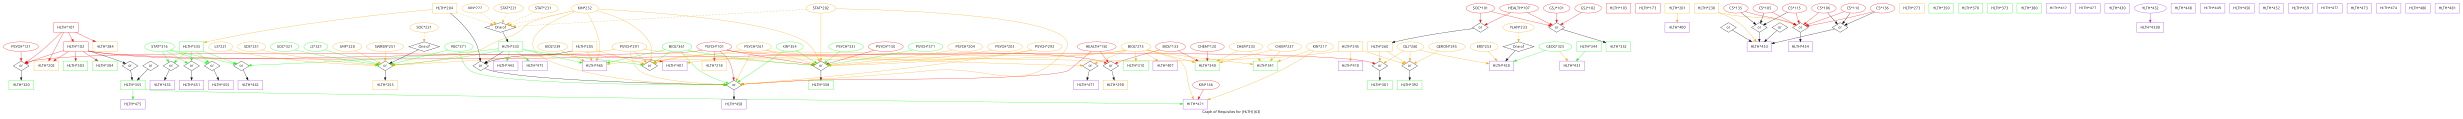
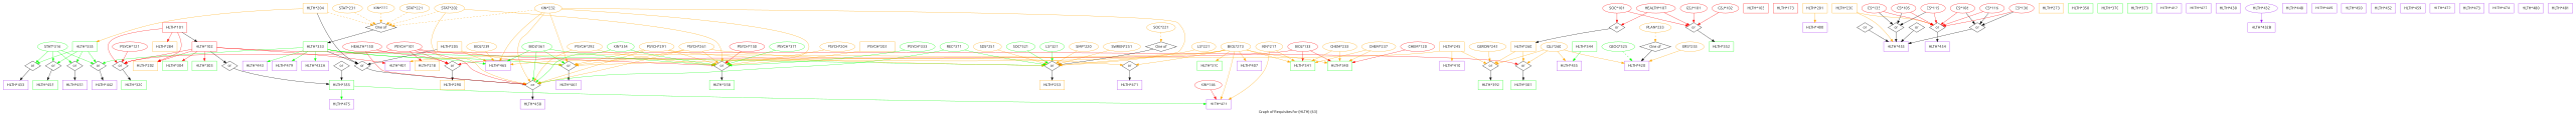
  strict digraph {
    fontname=Ubuntu
    label="Graph of Requisites for (HLTH) (63)"
    node [color=orange fontname=Ubuntu shape=box]
    edge [color=orange fontname=Ubuntu]
    "HLTH*101" [color=red height=0.5 width=1.2778]
    "HLTH*102" [color=red height=0.5 width=1.2778]
    "HLTH*202" [height=0.5 width=1.2778]
    "HLTH*284" [height=0.5 width=1.2778]
    n5 [height=0.5 label=or shape=diamond width=0.81703 color=""]
    n6 [height=0.5 label=or shape=diamond width=0.81703 color=""]
    "HLTH*303" [color=green height=0.5 width=1.2778]
    "HLTH*304" [color=green height=0.5 width=1.2778]
    n9 [height=0.5 label=or shape=diamond width=0.81703 color=""]
    "HLTH*401" [color=purple height=0.5 width=1.2778]
    "HLTH*320" [color=green height=0.5 width=1.2778]
    "HLTH*301" [color=green height=0.5 width=1.2778]
    "HLTH*355" [color=green height=0.5 width=1.2778]
    "HLTH*421" [color=purple height=0.5 width=1.2778]
    "HLTH*475" [color=purple height=0.5 width=1.2778]
    "HLTH*103" [color=red height=0.5 width=1.2778]
    "HLTH*173" [color=red height=0.5 width=1.2778]
    "HLTH*201" [height=0.5 width=1.2778]
    "HLTH*400" [color=purple height=0.5 width=1.2778]
    "HLTH*204" [height=0.5 width=1.2778]
    n21 [height=0.5 label="One of" shape=diamond width=1.6085 color=""]
    "HLTH*335" [color=green height=0.5 width=1.2778]
    n23 [height=0.5 label=or shape=diamond width=0.81703 color=""]
    "HLTH*333" [color=green height=0.5 width=1.2778]
    n25 [height=0.5 label=or shape=diamond width=0.81703 color=""]
    n26 [height=0.5 label=or shape=diamond width=0.81703 color=""]
    n27 [height=0.5 label=or shape=diamond width=0.81703 color=""]
    n28 [height=0.5 label=or shape=diamond width=0.81703 color=""]
    n29 [height=0.5 label=or shape=diamond width=0.81703 color=""]
    n30 [height=0.5 label=or shape=diamond width=0.81703 color=""]
    "HLTH*465" [color=purple height=0.5 width=1.2778]
    n32 [height=0.5 label=or shape=diamond width=0.81703 color=""]
+   "HLTH*432A" [color=purple height=0.5 width=1.4028]
    "HLTH*443" [color=purple height=0.5 width=1.2778]
    "HLTH*479" [color=purple height=0.5 width=1.2778]
    "HLTH*442" [color=purple height=0.5 width=1.2778]
    "HLTH*433" [color=purple height=0.5 width=1.2778]
    "HLTH*451" [color=purple height=0.5 width=1.2778]
-   "HLTH*455" [color=purple height=0.5 width=1.2778]
+   "HLTH*455" [color=green height=0.5 width=1.2778]
    "HLTH*458" [color=purple height=0.5 width=1.2778]
+   "HLTH*461" [color=purple height=0.5 width=1.2778]
    "HLTH*253" [height=0.5 width=1.2778]
    "HLTH*205" [height=0.5 width=1.2778]
    "HLTH*218" [height=0.5 width=1.2778]
    "PSYCH*101" [color=red height=0.5 width=1.8234 shape=""]
    n46 [height=0.5 label=or shape=diamond width=0.81703 color=""]
    n47 [height=0.5 label=or shape=diamond width=0.81703 color=""]
    "HLTH*290" [height=0.5 width=1.2778]
    "HLTH*358" [color=green height=0.5 width=1.2778]
    "HLTH*230" [height=0.5 width=1.2778]
    "HLTH*453" [color=purple height=0.5 width=1.2778]
    n52 [height=0.5 label=or shape=diamond width=0.81703 color=""]
    "HLTH*454" [color=purple height=0.5 width=1.2778]
    "HLTH*245" [height=0.5 width=1.2778]
    n55 [height=0.5 label=or shape=diamond width=0.81703 color=""]
    "HLTH*410" [color=purple height=0.5 width=1.2778]
    "HLTH*392" [color=green height=0.5 width=1.2778]
    n58 [height=0.5 label="One of" shape=diamond width=1.6085 color=""]
    "SOC*221" [height=0.5 width=1.4804 shape=""]
    "LS*221" [height=0.5 width=1.2457 shape=""]
    "SDS*251" [height=0.5 width=1.4624 shape=""]
    "KIN*232" [height=0.5 width=1.4082 shape=""]
    "PSYCH*291" [height=0.5 width=1.8234 shape=""]
    "REC*371" [color=green height=0.5 width=1.4804 shape=""]
    "SOC*321" [color=green height=0.5 width=1.4804 shape=""]
    "LS*321" [color=green height=0.5 width=1.2457 shape=""]
    "SMF*220" [height=0.5 width=1.5165 shape=""]
    "SWREN*251" [height=0.5 width=1.9318 shape=""]
    "HLTH*260" [height=0.5 width=1.2778]
    n70 [height=0.5 label=or shape=diamond width=0.81703 color=""]
    "HEALTH*107" [color=red height=0.5 width=2.022 shape=""]
    n72 [height=0.5 label=or shape=diamond width=0.81703 color=""]
    "HLTH*352" [color=green height=0.5 width=1.2778]
    "SOC*101" [color=red height=0.5 width=1.4804 shape=""]
    "HLTH*273" [height=0.5 width=1.2778]
    "HEALTH*150" [color=red height=0.5 width=2.022 shape=""]
    n77 [color=red height=0.5 label="BIOL*133" width=1.5526 shape=""]
    "HLTH*340" [color=green height=0.5 width=1.2778]
    "HLTH*341" [color=green height=0.5 width=1.2778]
    "GSJ*260" [height=0.5 width=1.3902 shape=""]
    "HLTH*420" [color=purple height=0.5 width=1.2778]
    "HLTH*435" [color=purple height=0.5 width=1.2778]
    "HLTH*310" [color=green height=0.5 width=1.2778]
    "BIOL*273" [height=0.5 width=1.5526 shape=""]
    "HLTH*407" [color=purple height=0.5 width=1.2778]
    n86 [height=0.5 label=or shape=diamond width=0.81703 color=""]
    "HLTH*471" [color=purple height=0.5 width=1.2778]
    "PSYCH*121" [color=red height=0.5 width=1.8234 shape=""]
    "KIN*222" [height=0.5 width=1.4082 shape=""]
    "STAT*202" [height=0.5 width=1.5526 shape=""]
    "STAT*221" [height=0.5 width=1.5526 shape=""]
    "STAT*231" [height=0.5 width=1.5526 shape=""]
    "CHEM*120" [color=red height=0.5 width=1.7693 shape=""]
    "KIN*217" [height=0.5 width=1.4082 shape=""]
    "CHEM*233" [height=0.5 width=1.7693 shape=""]
    "CHEM*237" [height=0.5 width=1.7693 shape=""]
    "HLTH*344" [color=green height=0.5 width=1.2778]
    "HLTH*350" [color=green height=0.5 width=1.2778]
    "GSJ*101" [color=red height=0.5 width=1.3902 shape=""]
    "GSJ*102" [color=red height=0.5 width=1.3902 shape=""]
    n101 [height=0.5 label=or shape=diamond width=0.81703 color=""]
    "BIOL*361" [color=green height=0.5 width=1.5526 shape=""]
    "KIN*354" [color=green height=0.5 width=1.4082 shape=""]
    "PSYCH*292" [height=0.5 width=1.8234 shape=""]
    "PSYCH*261" [height=0.5 width=1.8234 shape=""]
    "PSYCH*204" [height=0.5 width=1.8234 shape=""]
-   "PSYCH*205" [height=0.5 width=1.8234 shape=""]
+   "PSYCH*205" [height=0.5 width=1.8234]
    "PSYCH*333" [color=green height=0.5 width=1.8234 shape=""]
    "PSYCH*150" [color=red height=0.5 width=1.8234 shape=""]
    "PSYCH*371" [color=green height=0.5 width=1.8234 shape=""]
    "HLTH*370" [color=green height=0.5 width=1.2778]
    "HLTH*373" [color=green height=0.5 width=1.2778]
-   "HLTH*380" [color=green height=0.5 width=1.2778]
    "GERON*245" [height=0.5 width=1.9137 shape=""]
    "HLTH*412" [color=purple height=0.5 width=1.2778]
    n116 [height=0.5 label="One of" shape=diamond width=1.6085 color=""]
    "PLAN*233" [height=0.5 width=1.6429 shape=""]
    "ERS*253" [height=0.5 width=1.4624 shape=""]
    "GEOG*325" [color=green height=0.5 width=1.7151 shape=""]
    "KIN*146" [color=red height=0.5 width=1.4082 shape=""]
    "HLTH*427" [color=purple height=0.5 width=1.2778]
    "HLTH*430" [color=purple height=0.5 width=1.2778]
    "HLTH*432B" [color=purple height=0.5 width=1.4167]
    "HLTH*432" [color=purple height=0.5 width=1.661 shape=""]
    "STAT*316" [color=green height=0.5 width=1.5526 shape=""]
    "HLTH*448" [color=purple height=0.5 width=1.2778]
    "HLTH*449" [color=purple height=0.5 width=1.2778]
    "HLTH*450" [color=purple height=0.5 width=1.2778]
    "HLTH*452" [color=purple height=0.5 width=1.2778]
    n130 [height=0.5 label=or shape=diamond width=0.81703 color=""]
    n131 [height=0.5 label=or shape=diamond width=0.81703 color=""]
    n132 [height=0.5 label=or shape=diamond width=0.81703 color=""]
    n133 [height=0.5 label=or shape=diamond width=0.81703 color=""]
    "CS*105" [color=red height=0.5 width=1.2818 shape=""]
    "CS*115" [color=red height=0.5 width=1.2818 shape=""]
    "CS*135" [color=red height=0.5 width=1.2818 shape=""]
    "CS*106" [color=red height=0.5 width=1.2818 shape=""]
    "CS*116" [color=red height=0.5 width=1.2818 shape=""]
    "CS*136" [color=red height=0.5 width=1.2818 shape=""]
    "HLTH*459" [color=purple height=0.5 width=1.2778]
    "BIOL*239" [height=0.5 width=1.5526 shape=""]
    "HLTH*472" [color=purple height=0.5 width=1.2778]
    "HLTH*473" [color=purple height=0.5 width=1.2778]
    "HLTH*474" [color=purple height=0.5 width=1.2778]
    "HLTH*480" [color=purple height=0.5 width=1.2778]
    "HLTH*481" [color=purple height=0.5 width=1.2778]
-   "HLTH*101" -> "HLTH*102" [color=red]
+   "HLTH*101" -> "HLTH*102" [color=black]
    "HLTH*101" -> "HLTH*202" [color=red]
    "HLTH*101" -> "HLTH*284" [color=red]
    "HLTH*101" -> n5 [color=red]
    "HLTH*102" -> "HLTH*202" [color=red]
    "HLTH*102" -> n5 [color=red]
    "HLTH*102" -> n6 [color=red]
    "HLTH*102" -> "HLTH*303" [color=red]
    "HLTH*102" -> "HLTH*304" [color=red]
    "HLTH*102" -> n9 [color=""]
    "HLTH*102" -> "HLTH*401" [color=red]
    n5 -> "HLTH*320" [color=""]
    n6 -> "HLTH*301" [color=""]
    n9 -> "HLTH*355" [color=""]
    "HLTH*355" -> "HLTH*421" [color=green]
    "HLTH*355" -> "HLTH*475" [color=green]
    "HLTH*201" -> "HLTH*400"
    "HLTH*204" -> n21 [style=dashed]
    "HLTH*204" -> "HLTH*335"
    "HLTH*204" -> n23 [color=""]
    n21 -> "HLTH*333" [color=""]
    "HLTH*335" -> n25 [color=green]
    "HLTH*335" -> n26 [color=green]
    "HLTH*335" -> n27 [color=green]
    "HLTH*335" -> n28 [color=green]
    n23 -> n29 [color=""]
    "HLTH*333" -> n23 [color=""]
    "HLTH*333" -> n25 [color=green]
    "HLTH*333" -> n30 [color=green]
    "HLTH*333" -> "HLTH*465" [color=green]
    "HLTH*333" -> n32 [color=green]
+   "HLTH*333" -> "HLTH*432A" [color=green]
    "HLTH*333" -> "HLTH*443" [color=green]
    "HLTH*333" -> "HLTH*479" [color=green]
    n25 -> "HLTH*442" [color=""]
    n26 -> "HLTH*433" [color=""]
    n27 -> "HLTH*451" [color=""]
    n28 -> "HLTH*455" [color=""]
    n29 -> "HLTH*458" [color=""]
+   n30 -> "HLTH*461" [color=""]
    n32 -> "HLTH*253" [color=""]
    "HLTH*205" -> n23 [color=""]
    "HLTH*205" -> n30
    "HLTH*205" -> "HLTH*465"
    "PSYCH*101" -> n5 [color=red]
    "PSYCH*101" -> n29 [color=red]
    "PSYCH*101" -> "HLTH*218" [color=red]
    "PSYCH*101" -> n46 [color=red]
    "PSYCH*101" -> n47 [color=red]
    n46 -> "HLTH*290" [color=""]
    n47 -> "HLTH*358" [color=""]
    "HLTH*230" -> "HLTH*453"
    "HLTH*230" -> n52
    n52 -> "HLTH*454" [color=""]
    "HLTH*245" -> "HLTH*401"
    "HLTH*245" -> n55
    "HLTH*245" -> "HLTH*410"
    n55 -> "HLTH*392" [color=""]
    n58 -> n32 [color=""]
    "SOC*221" -> n58 [style=dashed]
    "LS*221" -> n32
    "SDS*251" -> n32
    "KIN*232" -> n21 [style=dashed]
    "KIN*232" -> n29
    "KIN*232" -> n30
    "KIN*232" -> "HLTH*465"
    "KIN*232" -> n32
    "KIN*232" -> n47
    "PSYCH*291" -> n29
    "PSYCH*291" -> n30
    "PSYCH*291" -> n32
    "PSYCH*291" -> n47
    "REC*371" -> n29 [color=green]
    "REC*371" -> n32 [color=green]
    "SOC*321" -> n32 [color=green]
    "LS*321" -> n32 [color=green]
    "SMF*220" -> n32
    "SWREN*251" -> n32
    "HLTH*260" -> n6
    "HLTH*260" -> n55
    n70 -> "HLTH*260" [color=""]
    "HEALTH*107" -> n70 [color=red]
    "HEALTH*107" -> n72 [color=red]
    n72 -> "HLTH*352" [color=""]
    "SOC*101" -> n70 [color=red]
    "SOC*101" -> n72 [color=red]
    "HEALTH*150" -> n29 [color=red]
    "HEALTH*150" -> n46 [color=red]
    n77 -> n46 [color=red]
    n77 -> "HLTH*340" [color=red]
+   n77 -> "HLTH*341" [color=red]
    "GSJ*260" -> n6
    "GSJ*260" -> n55
    "GSJ*260" -> "HLTH*420"
-   "GEOG*325" -> "HLTH*435"
+   "GSJ*260" -> "HLTH*435"
    "BIOL*273" -> "HLTH*421"
    "BIOL*273" -> n30
    "BIOL*273" -> "HLTH*465"
    "BIOL*273" -> "HLTH*340"
    "BIOL*273" -> "HLTH*341"
    "BIOL*273" -> "HLTH*310"
    "BIOL*273" -> "HLTH*407"
    "BIOL*273" -> n86
    n86 -> "HLTH*471" [color=""]
    "PSYCH*121" -> n5 [color=red]
    "KIN*222" -> n21 [style=dashed]
    "STAT*202" -> n21 [style=dashed]
    "STAT*202" -> n29
    "STAT*202" -> n47
    "STAT*221" -> n21 [style=dashed]
    "STAT*231" -> n21 [style=dashed]
    "CHEM*120" -> "HLTH*340" [color=red]
    "KIN*217" -> "HLTH*421"
    "KIN*217" -> "HLTH*341"
    "CHEM*233" -> "HLTH*340"
-   "CHEM*233" -> "HLTH*341" [style=dashed]
+   "CHEM*233" -> "HLTH*341"
    "CHEM*237" -> "HLTH*340"
    "CHEM*237" -> "HLTH*341"
    "HLTH*344" -> "HLTH*435" [color=green]
    "GSJ*101" -> n72 [color=red]
    "GSJ*102" -> n72 [color=red]
    n101 -> "HLTH*355" [color=""]
    "BIOL*361" -> n29 [color=green]
    "BIOL*361" -> n30 [color=green]
    "BIOL*361" -> "HLTH*465" [color=green]
    "BIOL*361" -> n47 [color=green]
    "KIN*354" -> n29 [color=green]
    "KIN*354" -> n47 [color=green]
    "PSYCH*292" -> n29
    "PSYCH*292" -> n47
    "PSYCH*261" -> n29
    "PSYCH*261" -> n30
    "PSYCH*261" -> n47
    "PSYCH*261" -> n86
    "PSYCH*204" -> n47
    "PSYCH*205" -> n47
    "PSYCH*333" -> n47 [color=green]
    "PSYCH*150" -> n47 [color=red]
    "PSYCH*371" -> n47 [color=green]
    "GERON*245" -> n55
    n116 -> "HLTH*420" [color=""]
    "PLAN*233" -> n116 [style=dashed]
    "ERS*253" -> "HLTH*420"
-   "GEOG*325" -> "HLTH*420" [color=green]
+   "GEOG*325" -> "HLTH*420" [color=green style=dashed]
    "KIN*146" -> "HLTH*421" [color=red]
    "HLTH*432" -> "HLTH*432B" [color=purple]
    "STAT*316" -> n25 [color=green]
    "STAT*316" -> n26 [color=green]
    "STAT*316" -> n27 [color=green]
    "STAT*316" -> n28 [color=green]
    n130 -> "HLTH*453" [color=""]
    n131 -> "HLTH*453" [color=""]
    n132 -> "HLTH*453" [color=""]
    n133 -> "HLTH*453" [color=""]
    "CS*105" -> n52 [color=red]
    "CS*105" -> n130 [color=""]
    "CS*115" -> n52 [color=red]
    "CS*115" -> n130 [color=""]
    "CS*135" -> n52 [color=red]
    "CS*135" -> n130 [color=""]
    "CS*106" -> n52 [color=red]
    "CS*106" -> n132 [color=""]
    "CS*116" -> n52 [color=red]
    "CS*116" -> n132 [color=""]
    "CS*136" -> n52 [color=red]
    "CS*136" -> n132 [color=""]
    "BIOL*239" -> "HLTH*465"
  }
